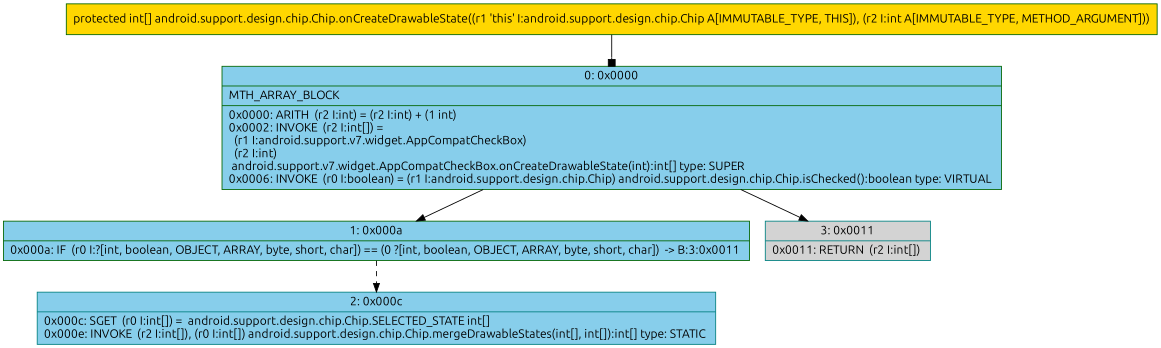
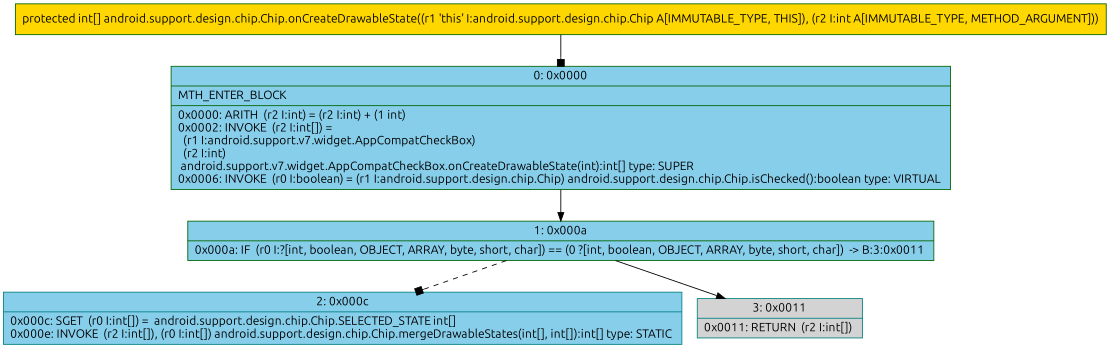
  digraph {
    fontname=Ubuntu
    node [color=darkgreen fillcolor=skyblue fontname=Ubuntu shape=record style=filled]
    edge [arrowhead=normal fontname=Ubuntu]
-   n1 [label="{0\:\ 0x0000|MTH_ARRAY_BLOCK\l|0x0000: ARITH  (r2 I:int) = (r2 I:int) + (1 int) \l0x0002: INVOKE  (r2 I:int[]) = \l  (r1 I:android.support.v7.widget.AppCompatCheckBox)\l  (r2 I:int)\l android.support.v7.widget.AppCompatCheckBox.onCreateDrawableState(int):int[] type: SUPER \l0x0006: INVOKE  (r0 I:boolean) = (r1 I:android.support.design.chip.Chip) android.support.design.chip.Chip.isChecked():boolean type: VIRTUAL \l}"]
+   n1 [label="{0\:\ 0x0000|MTH_ENTER_BLOCK\l|0x0000: ARITH  (r2 I:int) = (r2 I:int) + (1 int) \l0x0002: INVOKE  (r2 I:int[]) = \l  (r1 I:android.support.v7.widget.AppCompatCheckBox)\l  (r2 I:int)\l android.support.v7.widget.AppCompatCheckBox.onCreateDrawableState(int):int[] type: SUPER \l0x0006: INVOKE  (r0 I:boolean) = (r1 I:android.support.design.chip.Chip) android.support.design.chip.Chip.isChecked():boolean type: VIRTUAL \l}"]
    n2 [label="{1\:\ 0x000a|0x000a: IF  (r0 I:?[int, boolean, OBJECT, ARRAY, byte, short, char]) == (0 ?[int, boolean, OBJECT, ARRAY, byte, short, char])  \-\> B:3:0x0011 \l}"]
    n3 [color=teal label="{2\:\ 0x000c|0x000c: SGET  (r0 I:int[]) =  android.support.design.chip.Chip.SELECTED_STATE int[] \l0x000e: INVOKE  (r2 I:int[]), (r0 I:int[]) android.support.design.chip.Chip.mergeDrawableStates(int[], int[]):int[] type: STATIC \l}"]
    n4 [color=teal fillcolor=lightgrey label="{3\:\ 0x0011|0x0011: RETURN  (r2 I:int[]) \l}"]
    n5 [fillcolor=gold label="{protected int[] android.support.design.chip.Chip.onCreateDrawableState((r1 'this' I:android.support.design.chip.Chip A[IMMUTABLE_TYPE, THIS]), (r2 I:int A[IMMUTABLE_TYPE, METHOD_ARGUMENT])) }"]
    n1 -> n2
-   n2 -> n3 [style=dashed]
-   n1 -> n4
+   n2 -> n3 [arrowhead=box style=dashed]
+   n2 -> n4
    n5 -> n1 [arrowhead=box]
  }
